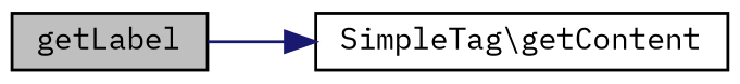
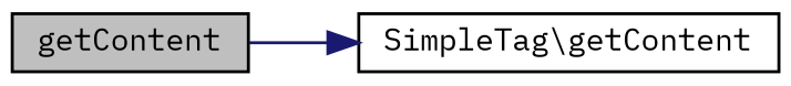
  digraph {
    rankdir=LR
    fontname="IBM Plex Mono"
    node [color=black fontname="IBM Plex Mono" fontsize=10 shape=record style=filled]
-   n1 [fillcolor=grey75 fontcolor=black height=0.2 label=getLabel width=0.4]
+   n1 [fillcolor=grey75 fontcolor=black height=0.2 label=getContent width=0.4]
    n2 [fillcolor=white height=0.2 label="SimpleTag\\getContent" width=0.4]
    n1 -> n2 [color=midnightblue fontname="IBM Plex Mono" fontsize=10 labelfontname=Helvetica labelfontsize=10 style=solid]
  }
